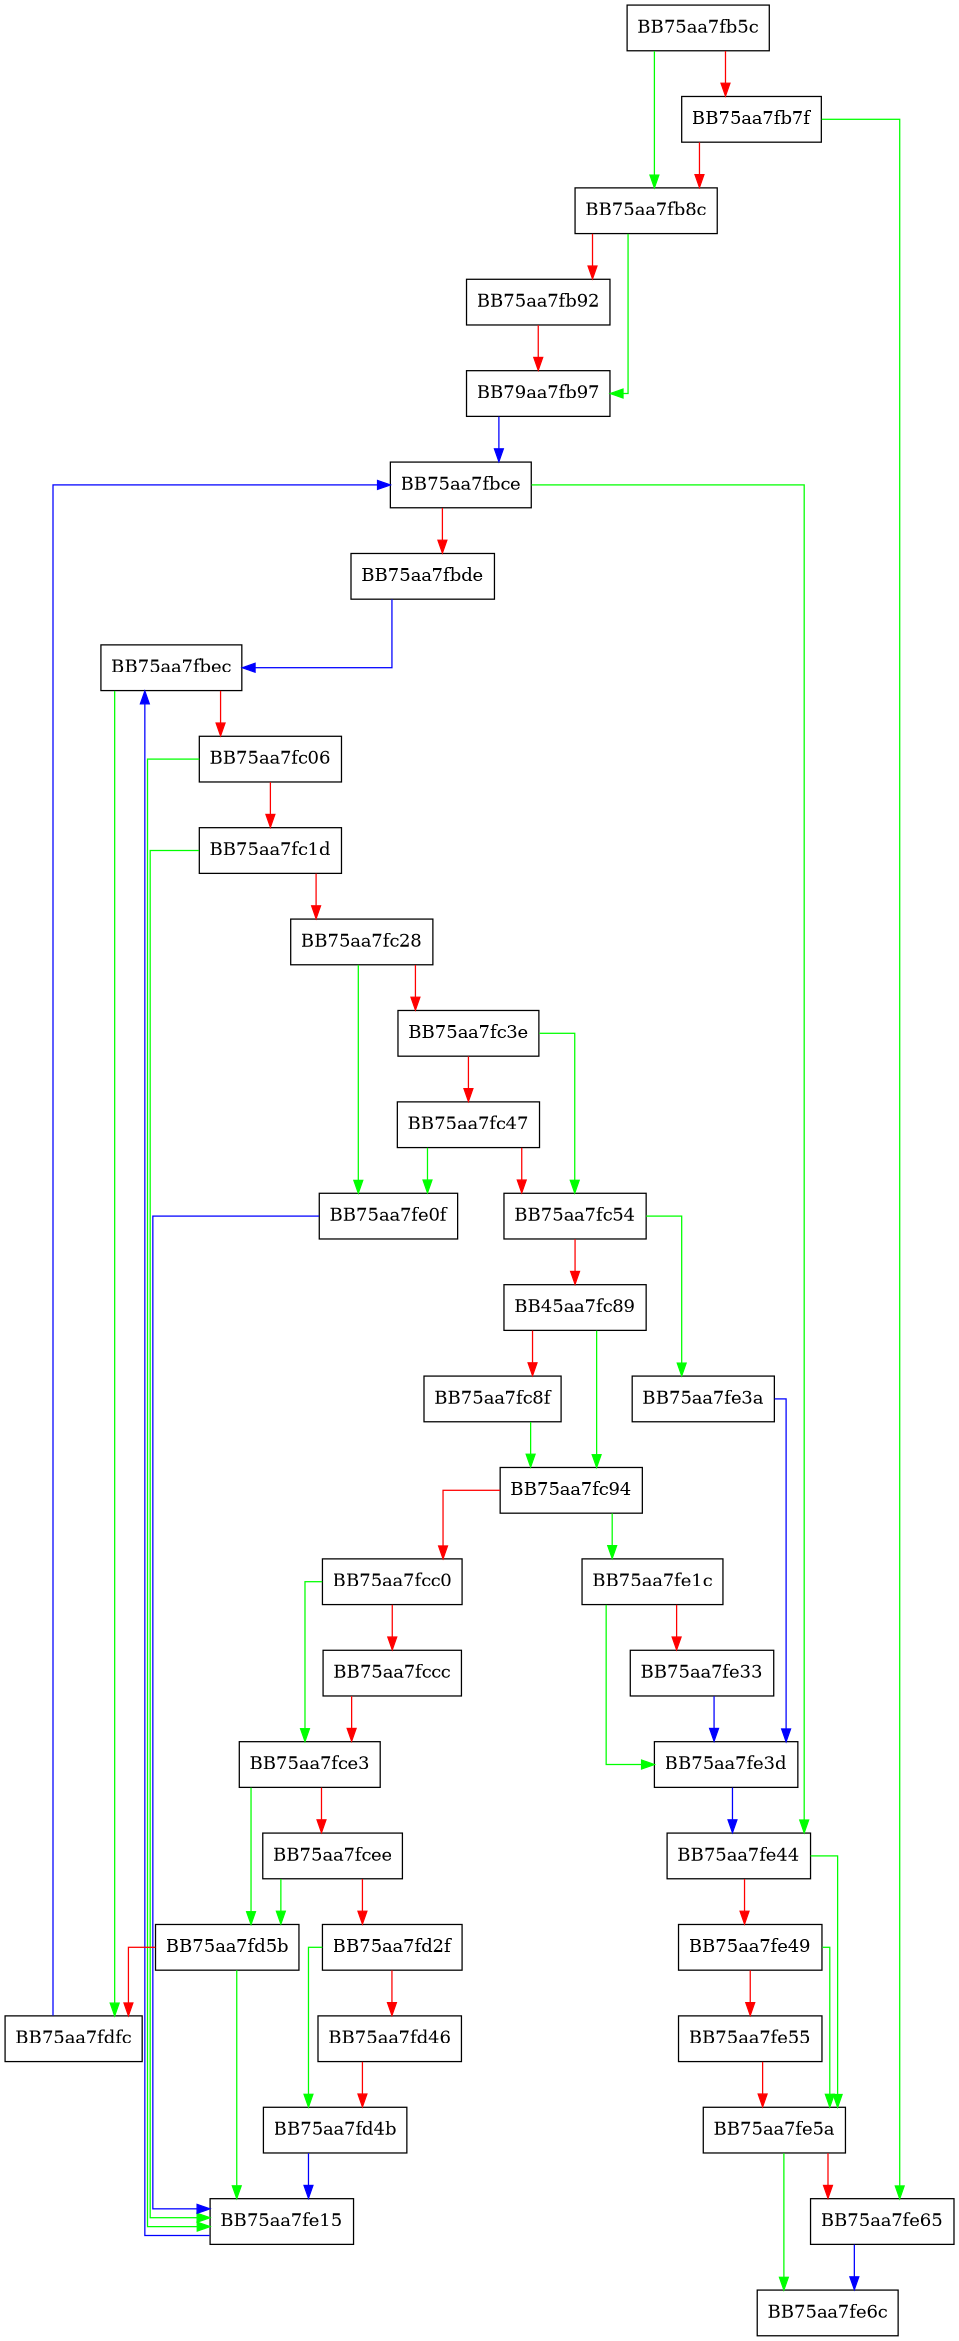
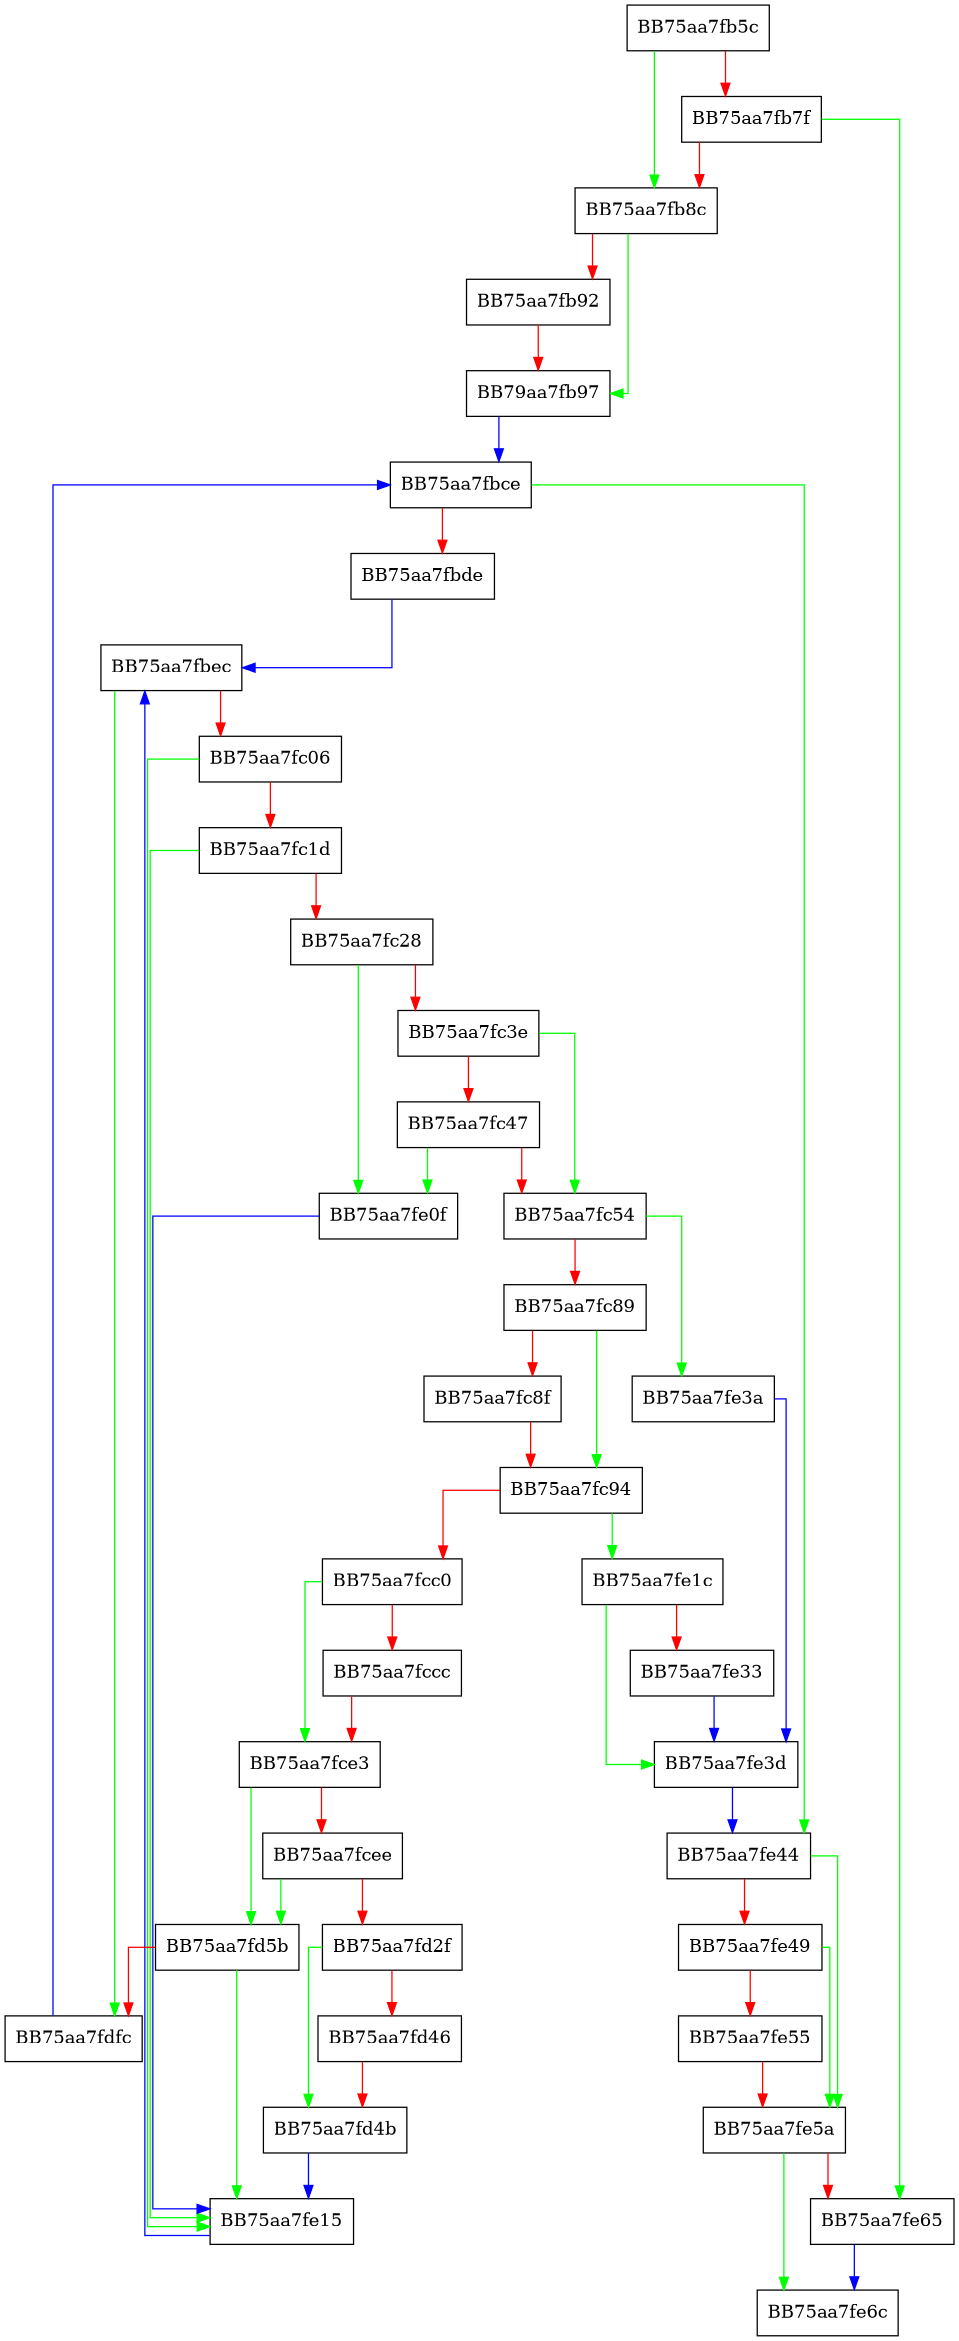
  digraph {
    splines=ortho
    node [shape=box]
    edge [color=red]
    BB75aa7fb5c
    BB75aa7fb8c
    BB75aa7fb7f
    n4 [label=BB79aa7fb97]
    BB75aa7fb92
    BB75aa7fe65
    BB75aa7fbce
    BB75aa7fe6c
    BB75aa7fe44
    BB75aa7fbde
    BB75aa7fe5a
    BB75aa7fe49
    BB75aa7fbec
    BB75aa7fe55
    BB75aa7fdfc
    BB75aa7fc06
    BB75aa7fe15
    BB75aa7fc1d
    BB75aa7fc28
    BB75aa7fe0f
    BB75aa7fc3e
    BB75aa7fc54
    BB75aa7fc47
    BB75aa7fe3a
-   BB75aa7fc89 [label=BB45aa7fc89]
+   BB75aa7fc89
    BB75aa7fe3d
    BB75aa7fc94
    BB75aa7fc8f
    BB75aa7fe1c
    BB75aa7fcc0
    BB75aa7fe33
    BB75aa7fce3
    BB75aa7fccc
    BB75aa7fd5b
    BB75aa7fcee
    BB75aa7fd2f
    BB75aa7fd4b
    BB75aa7fd46
    BB75aa7fb5c -> BB75aa7fb8c [color=green]
    BB75aa7fb5c -> BB75aa7fb7f
    BB75aa7fb8c -> n4 [color=green]
    BB75aa7fb8c -> BB75aa7fb92
    BB75aa7fb7f -> BB75aa7fb8c
    BB75aa7fb7f -> BB75aa7fe65 [color=green]
    n4 -> BB75aa7fbce [color=blue]
    BB75aa7fb92 -> n4
    BB75aa7fe65 -> BB75aa7fe6c [color=blue]
    BB75aa7fbce -> BB75aa7fe44 [color=green]
    BB75aa7fbce -> BB75aa7fbde
    BB75aa7fe44 -> BB75aa7fe5a [color=green]
    BB75aa7fe44 -> BB75aa7fe49
    BB75aa7fbde -> BB75aa7fbec [color=blue]
    BB75aa7fe5a -> BB75aa7fe65
    BB75aa7fe5a -> BB75aa7fe6c [color=green]
    BB75aa7fe49 -> BB75aa7fe5a [color=green]
    BB75aa7fe49 -> BB75aa7fe55
    BB75aa7fbec -> BB75aa7fdfc [color=green]
    BB75aa7fbec -> BB75aa7fc06
    BB75aa7fe55 -> BB75aa7fe5a
    BB75aa7fdfc -> BB75aa7fbce [color=blue]
    BB75aa7fc06 -> BB75aa7fe15 [color=green]
    BB75aa7fc06 -> BB75aa7fc1d
    BB75aa7fe15 -> BB75aa7fbec [color=blue]
    BB75aa7fc1d -> BB75aa7fe15 [color=green]
    BB75aa7fc1d -> BB75aa7fc28
    BB75aa7fc28 -> BB75aa7fe0f [color=green]
    BB75aa7fc28 -> BB75aa7fc3e
    BB75aa7fe0f -> BB75aa7fe15 [color=blue]
    BB75aa7fc3e -> BB75aa7fc54 [color=green]
    BB75aa7fc3e -> BB75aa7fc47
    BB75aa7fc54 -> BB75aa7fe3a [color=green]
    BB75aa7fc54 -> BB75aa7fc89
    BB75aa7fc47 -> BB75aa7fe0f [color=green]
    BB75aa7fc47 -> BB75aa7fc54
    BB75aa7fe3a -> BB75aa7fe3d [color=blue]
    BB75aa7fc89 -> BB75aa7fc94 [color=green]
    BB75aa7fc89 -> BB75aa7fc8f
    BB75aa7fe3d -> BB75aa7fe44 [color=blue]
    BB75aa7fc94 -> BB75aa7fe1c [color=green]
    BB75aa7fc94 -> BB75aa7fcc0
-   BB75aa7fc8f -> BB75aa7fc94 [color=green]
+   BB75aa7fc8f -> BB75aa7fc94
    BB75aa7fe1c -> BB75aa7fe3d [color=green]
    BB75aa7fe1c -> BB75aa7fe33
    BB75aa7fcc0 -> BB75aa7fce3 [color=green]
    BB75aa7fcc0 -> BB75aa7fccc
    BB75aa7fe33 -> BB75aa7fe3d [color=blue]
    BB75aa7fce3 -> BB75aa7fd5b [color=green]
    BB75aa7fce3 -> BB75aa7fcee
    BB75aa7fccc -> BB75aa7fce3
    BB75aa7fd5b -> BB75aa7fdfc
    BB75aa7fd5b -> BB75aa7fe15 [color=green]
    BB75aa7fcee -> BB75aa7fd5b [color=green]
    BB75aa7fcee -> BB75aa7fd2f
    BB75aa7fd2f -> BB75aa7fd4b [color=green]
    BB75aa7fd2f -> BB75aa7fd46
    BB75aa7fd4b -> BB75aa7fe15 [color=blue]
    BB75aa7fd46 -> BB75aa7fd4b
  }
